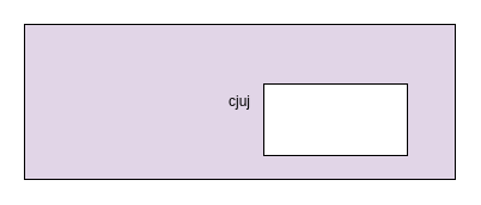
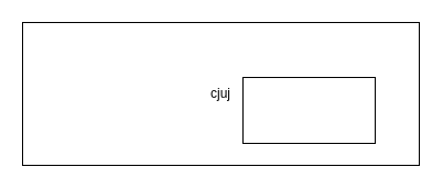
  <mxCell id="0" />
  <mxCell id="1" parent="0" />
- <mxCell id="2" value="&lt;div&gt;cjuj&lt;/div&gt;" style="rounded=0;whiteSpace=wrap;html=1;fillColor=#e1d5e7;" vertex="1" parent="1"><mxGeometry x="20" y="20" width="360" height="130" as="geometry" /></mxCell>
+ <mxCell id="2" value="&lt;div&gt;cjuj&lt;/div&gt;" style="rounded=0;whiteSpace=wrap;html=1;" vertex="1" parent="1"><mxGeometry x="20" y="20" width="360" height="130" as="geometry" /></mxCell>
  <mxCell id="3" value="" style="rounded=0;whiteSpace=wrap;html=1;movable=1;resizable=1;rotatable=1;deletable=1;editable=1;locked=0;connectable=1;" vertex="1" parent="1"><mxGeometry x="220" y="70" width="120" height="60" as="geometry" /></mxCell>
